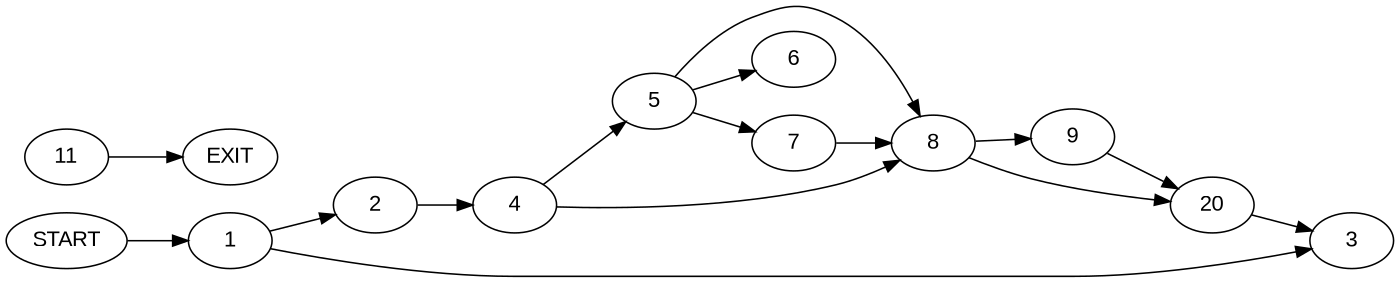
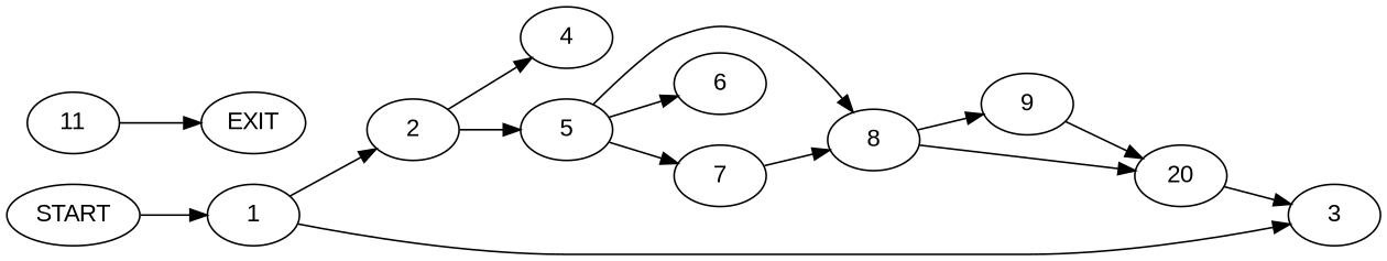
  digraph {
    fontname="Liberation Sans"
    rankdir=LR
    node [fontname="Liberation Sans"]
    edge [fontname="Liberation Sans"]
    n1 [label=START]
    1
    2
    3
    n5 [label=EXIT]
    11
    4
    5
    8
    6
    7
    9
    n13 [label=20]
    n1 -> 1
    1 -> 2
    1 -> 3
    2 -> 4
-   4 -> 5
+   2 -> 5
    11 -> n5
-   4 -> 8
    5 -> 8
    5 -> 6
    5 -> 7
    8 -> 9
    8 -> n13
    7 -> 8
    9 -> n13
    n13 -> 3
  }
